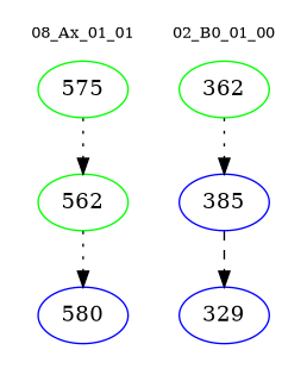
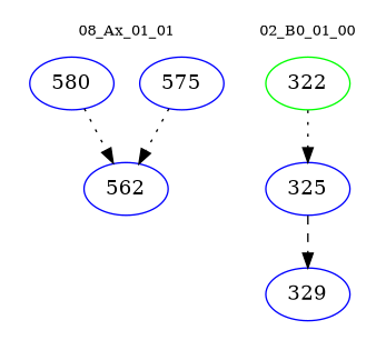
  digraph {
    fontname="DejaVu Serif"
    node [color=blue fontname="DejaVu Serif"]
    edge [color=black fontname="DejaVu Serif" style=dotted]
-   n1 [color=green label=575]
-   n2 [color=green label=562]
+   n1 [label=575]
+   n2 [label=562]
    n3 [label=580]
-   n4 [color=green label=362]
-   n5 [label=385]
+   n4 [color=green label=322]
+   n5 [label=325]
    n6 [label=329]
    subgraph cluster_1 {
      color=white
      fontsize=10
      label="08_Ax_01_01"
      n1
      n2
      n3
    }
    subgraph cluster_2 {
      color=white
      fontsize=10
      label="02_B0_01_00"
      n4
      n5
      n6
    }
    n1 -> n2
-   n2 -> n3
+   n3 -> n2
    n4 -> n5
    n5 -> n6 [style=dashed]
  }
